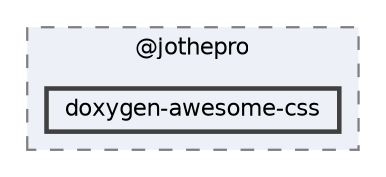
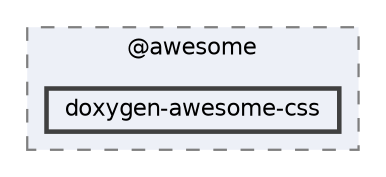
  digraph {
    compound=true
    n1 [color=grey25 fillcolor="#edf0f7" fontname=Helvetica fontsize=10 height=0.2 label="doxygen-awesome-css" shape=box style="filled,bold" width=0.4]
    subgraph cluster_1 {
      bgcolor="#edf0f7"
      fontname=Helvetica
      fontsize=10
-     label="@jothepro"
+     label="@awesome"
      pencolor=grey50
      style="filled,dashed"
      n1
    }
  }
